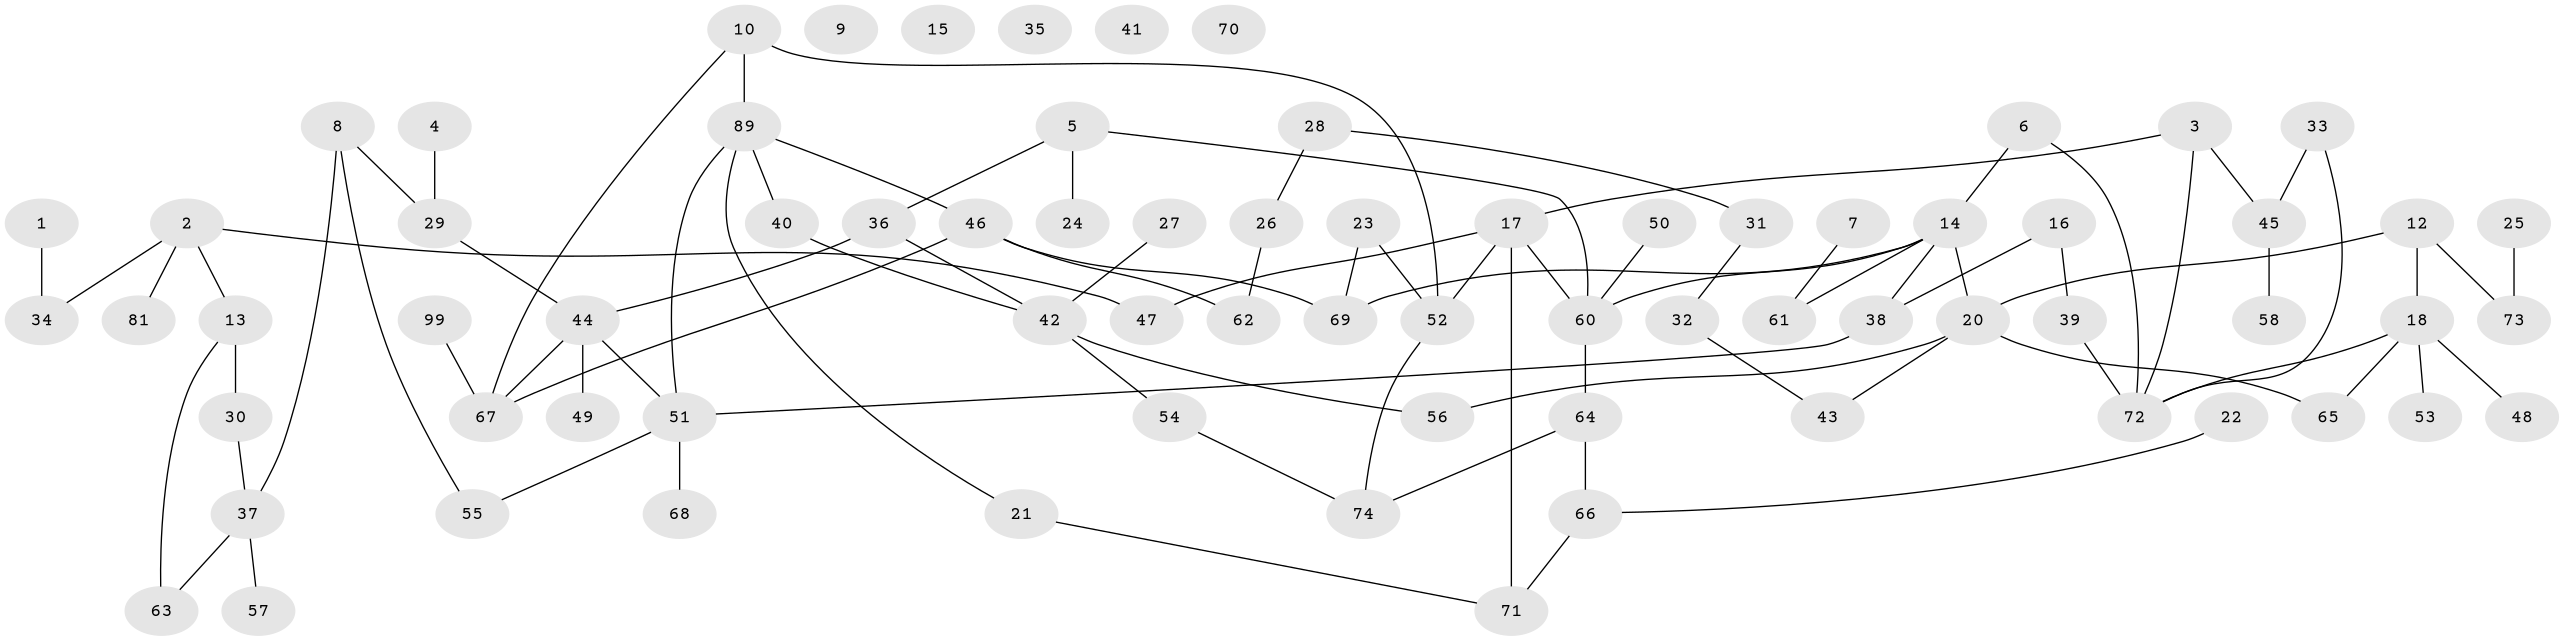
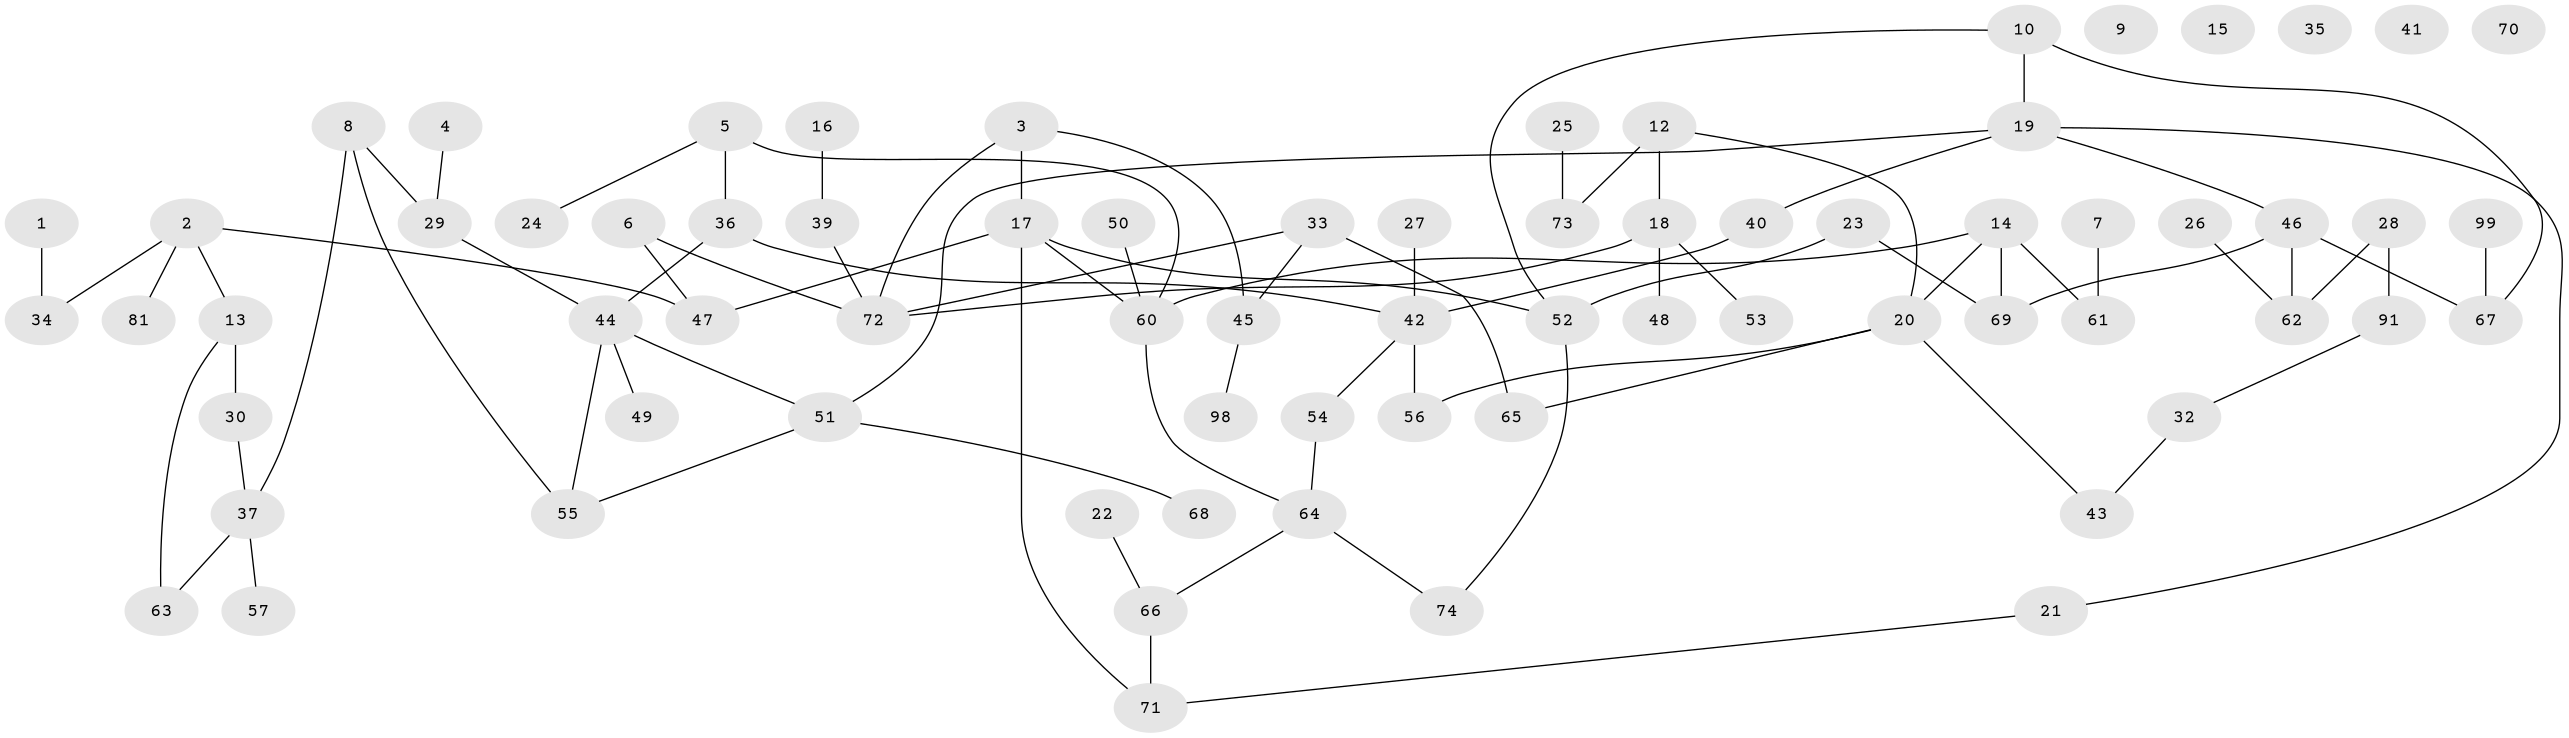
  graph {
    fontname="Courier Prime"
    node [color=gray90 fontname="Courier Prime" style=filled]
    edge [fontname="Courier Prime"]
    1
    34
    2
    n4 [label=81]
    13
    47
    30
    63
    3
    17
    45
    72
    60
    52
    71
-   58
+   58 [label=98]
    4
    29
    44
    5
    24
    36
    42
    64
    6
    22
    66
    7
    61
    8
    37
    55
    57
    9
    10
-   19 [label=89]
+   19
    67
    21
    40
    46
    51
    74
    12
    18
    20
    73
    48
    53
    43
    56
    65
    14
-   38
    69
    15
    16
    39
    62
    68
    23
    25
    26
    27
    54
    28
-   31
+   31 [label=91]
    32
    49
    33
    35
    41
    50
    n73 [label=99]
    70
    1 -- 34
    2 -- 34
    2 -- n4
    2 -- 13
    2 -- 47
    13 -- 30
    13 -- 63
    30 -- 37
    3 -- 17
    3 -- 45
    3 -- 72
    17 -- 47
    17 -- 60
    17 -- 52
    17 -- 71
    45 -- 58
    60 -- 64
    52 -- 74
    4 -- 29
    29 -- 44
-   44 -- 67
+   44 -- 55
    44 -- 51
    44 -- 49
    5 -- 60
    5 -- 24
    5 -- 36
    36 -- 44
    36 -- 42
    42 -- 56
    42 -- 54
    64 -- 66
    64 -- 74
-   6 -- 14
+   6 -- 47
    6 -- 72
    22 -- 66
    66 -- 71
    7 -- 61
    8 -- 29
    8 -- 37
    8 -- 55
    37 -- 63
    37 -- 57
    10 -- 52
    10 -- 19
    10 -- 67
    19 -- 21
    19 -- 40
    19 -- 46
    19 -- 51
    21 -- 71
    40 -- 42
    46 -- 67
    46 -- 69
    46 -- 62
    51 -- 55
    51 -- 68
    12 -- 18
    12 -- 20
    12 -- 73
    18 -- 72
    18 -- 48
    18 -- 53
    20 -- 43
    20 -- 56
    20 -- 65
    14 -- 60
    14 -- 61
    14 -- 20
-   14 -- 38
    14 -- 69
-   38 -- 51
-   16 -- 38
    16 -- 39
    39 -- 72
    23 -- 52
    23 -- 69
    25 -- 73
    26 -- 62
    27 -- 42
-   54 -- 74
-   28 -- 26
+   54 -- 64
+   28 -- 62
    28 -- 31
    31 -- 32
    32 -- 43
    33 -- 45
    33 -- 72
-   18 -- 65
+   33 -- 65
    50 -- 60
    n73 -- 67
  }
